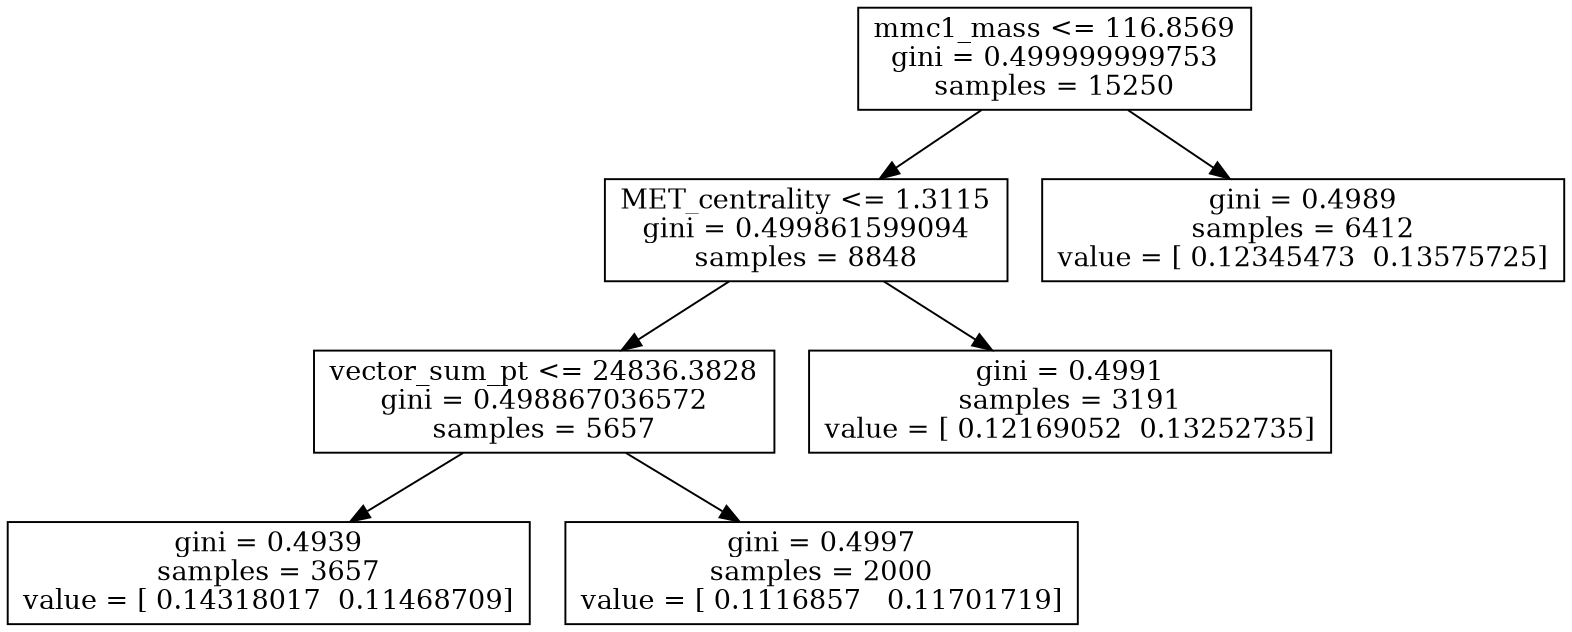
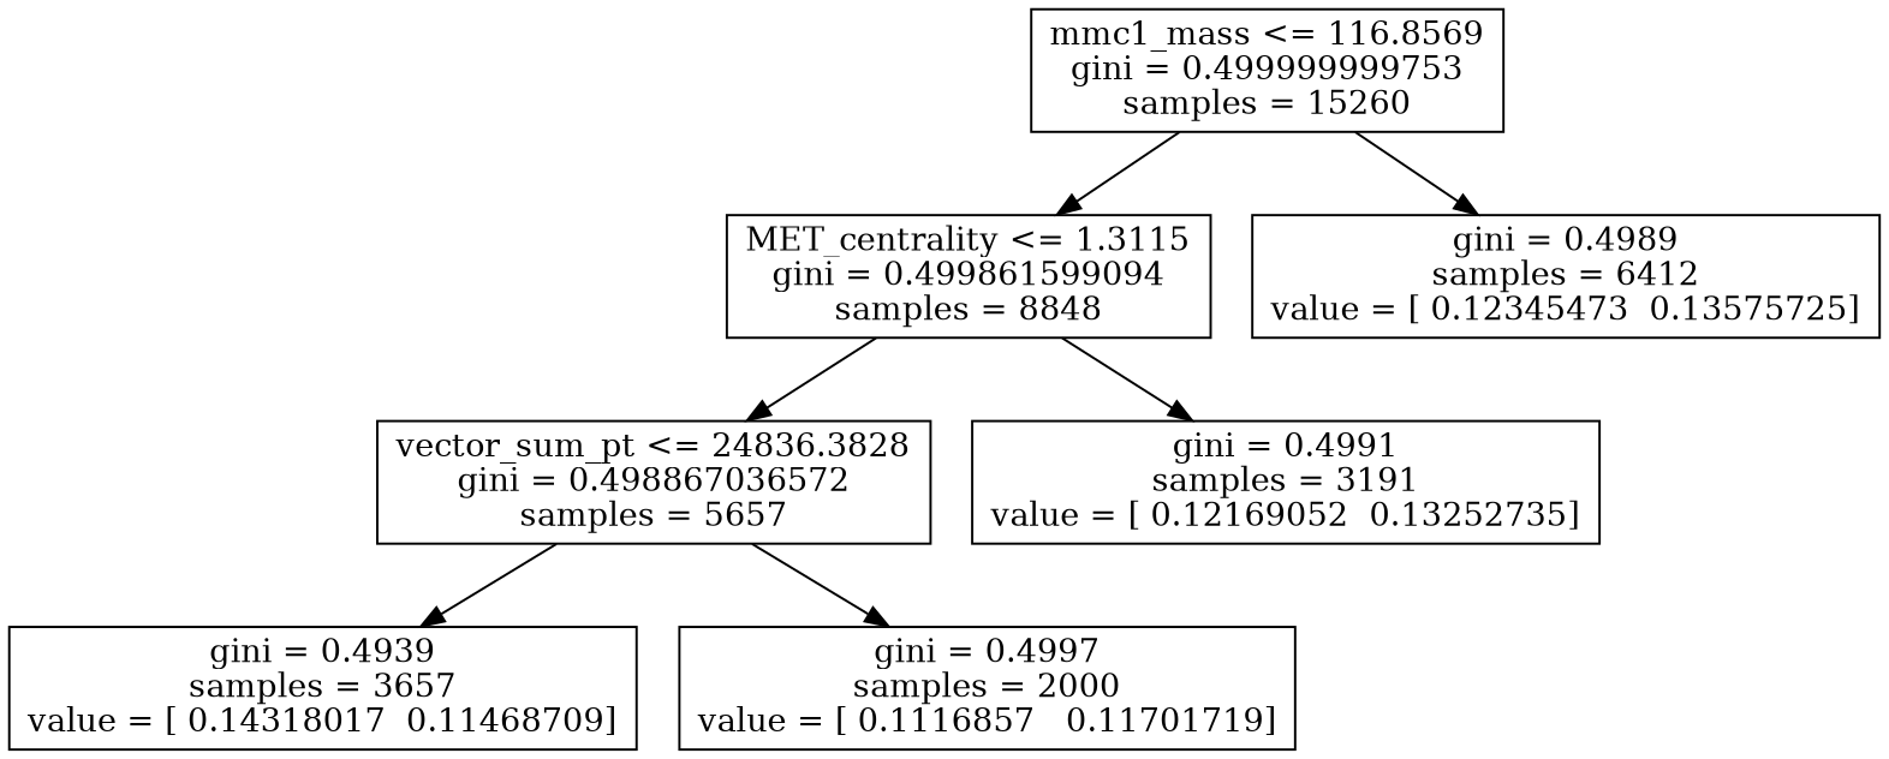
  digraph {
    node [shape=box]
-   n1 [label="mmc1_mass <= 116.8569\ngini = 0.499999999753\nsamples = 15250"]
+   n1 [label="mmc1_mass <= 116.8569\ngini = 0.499999999753\nsamples = 15260"]
    n2 [label="MET_centrality <= 1.3115\ngini = 0.499861599094\nsamples = 8848"]
    n3 [label="gini = 0.4989\nsamples = 6412\nvalue = [ 0.12345473  0.13575725]"]
    n4 [label="vector_sum_pt <= 24836.3828\ngini = 0.498867036572\nsamples = 5657"]
    n5 [label="gini = 0.4991\nsamples = 3191\nvalue = [ 0.12169052  0.13252735]"]
    n6 [label="gini = 0.4939\nsamples = 3657\nvalue = [ 0.14318017  0.11468709]"]
    n7 [label="gini = 0.4997\nsamples = 2000\nvalue = [ 0.1116857   0.11701719]"]
    n1 -> n2
    n1 -> n3
    n2 -> n4
    n2 -> n5
    n4 -> n6
    n4 -> n7
  }
